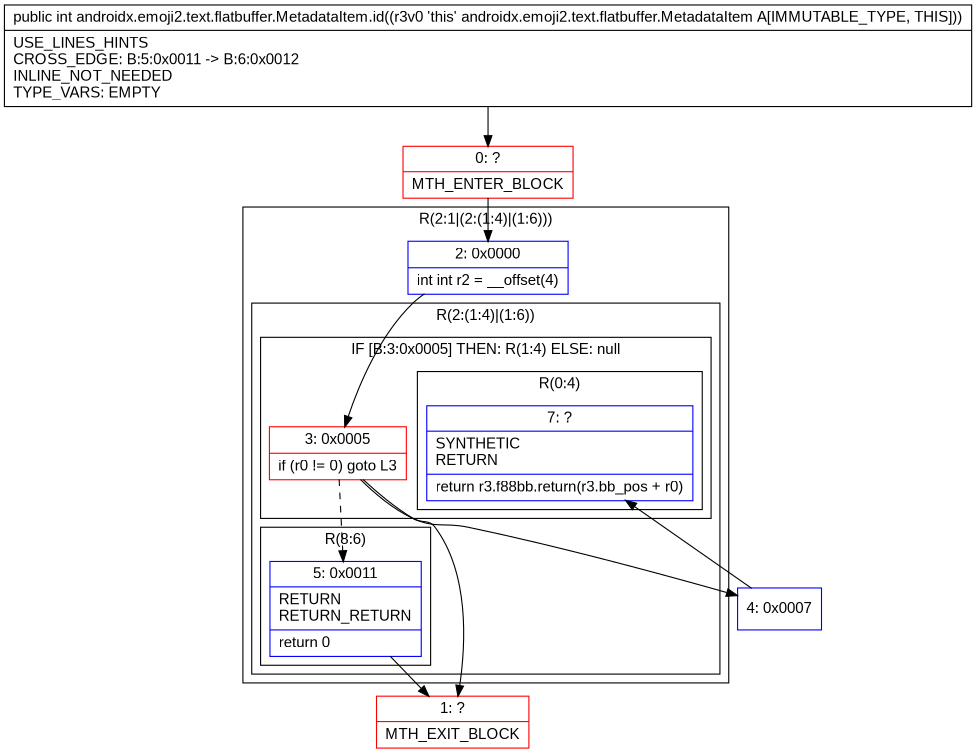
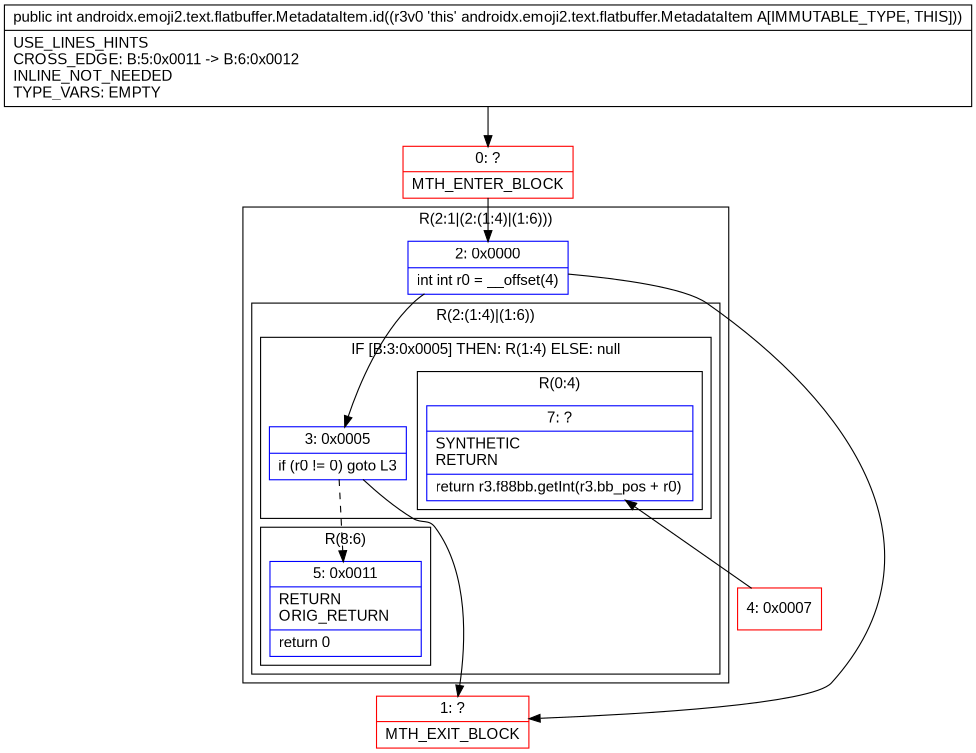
  digraph {
    fontname="Liberation Sans"
    node [color=blue fontname="Liberation Sans" shape=record]
    edge [fontname="Liberation Sans"]
-   n1 [label="{7\:\ ?|SYNTHETIC\lRETURN\l|return r3.f88bb.return(r3.bb_pos + r0)\l}"]
-   n2 [color=red label="{3\:\ 0x0005|if (r0 != 0) goto L3\l}"]
-   n3 [label="{5\:\ 0x0011|RETURN\lRETURN_RETURN\l|return 0\l}"]
-   n4 [label="{2\:\ 0x0000|int int r2 = __offset(4)\l}"]
-   n5 [label="{4\:\ 0x0007}"]
+   n1 [label="{7\:\ ?|SYNTHETIC\lRETURN\l|return r3.f88bb.getInt(r3.bb_pos + r0)\l}"]
+   n2 [label="{3\:\ 0x0005|if (r0 != 0) goto L3\l}"]
+   n3 [label="{5\:\ 0x0011|RETURN\lORIG_RETURN\l|return 0\l}"]
+   n4 [label="{2\:\ 0x0000|int int r0 = __offset(4)\l}"]
+   n5 [color=red label="{4\:\ 0x0007}"]
    n6 [color=red label="{1\:\ ?|MTH_EXIT_BLOCK\l}"]
    n7 [color=red label="{0\:\ ?|MTH_ENTER_BLOCK\l}"]
    n8 [label="{public int androidx.emoji2.text.flatbuffer.MetadataItem.id((r3v0 'this' androidx.emoji2.text.flatbuffer.MetadataItem A[IMMUTABLE_TYPE, THIS]))  | USE_LINES_HINTS\lCROSS_EDGE: B:5:0x0011 \-\> B:6:0x0012\lINLINE_NOT_NEEDED\lTYPE_VARS: EMPTY\l}" color=""]
    subgraph cluster_1 {
      label="R(2:1|(2:(1:4)|(1:6)))"
      n4
      subgraph cluster_2 {
        label="R(2:(1:4)|(1:6))"
        subgraph cluster_3 {
          label="IF [B:3:0x0005] THEN: R(1:4) ELSE: null"
          n2
          subgraph cluster_4 {
            label="R(0:4)"
            n1
          }
        }
        subgraph cluster_5 {
          label="R(8:6)"
          n3
        }
      }
    }
    n2 -> n3 [style=dashed]
-   n2 -> n5
    n2 -> n6
-   n3 -> n6
+   n4 -> n6
    n4 -> n2
    n5 -> n1
    n7 -> n4
    n8 -> n7
  }
